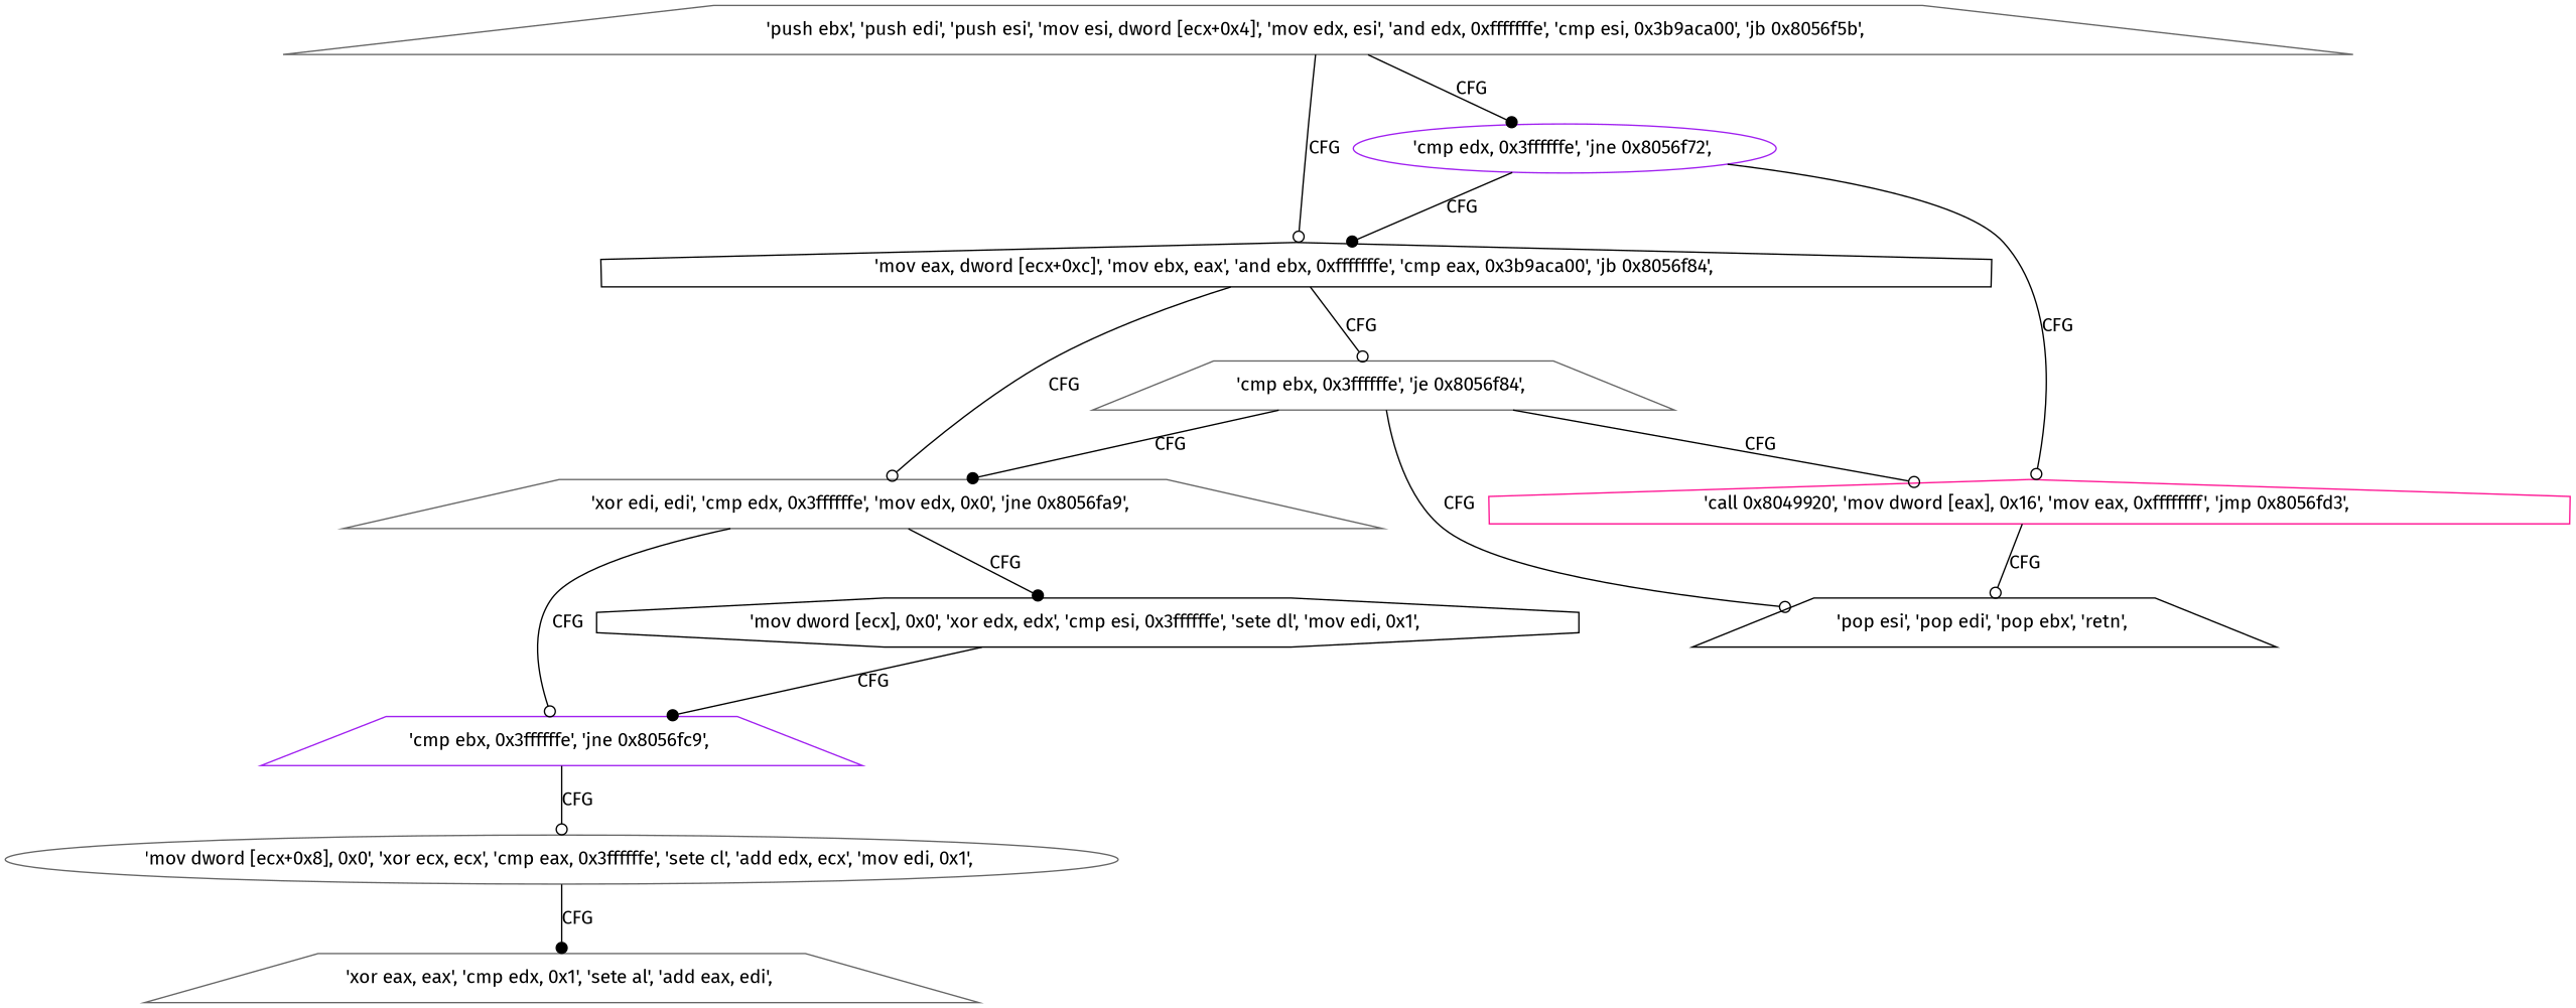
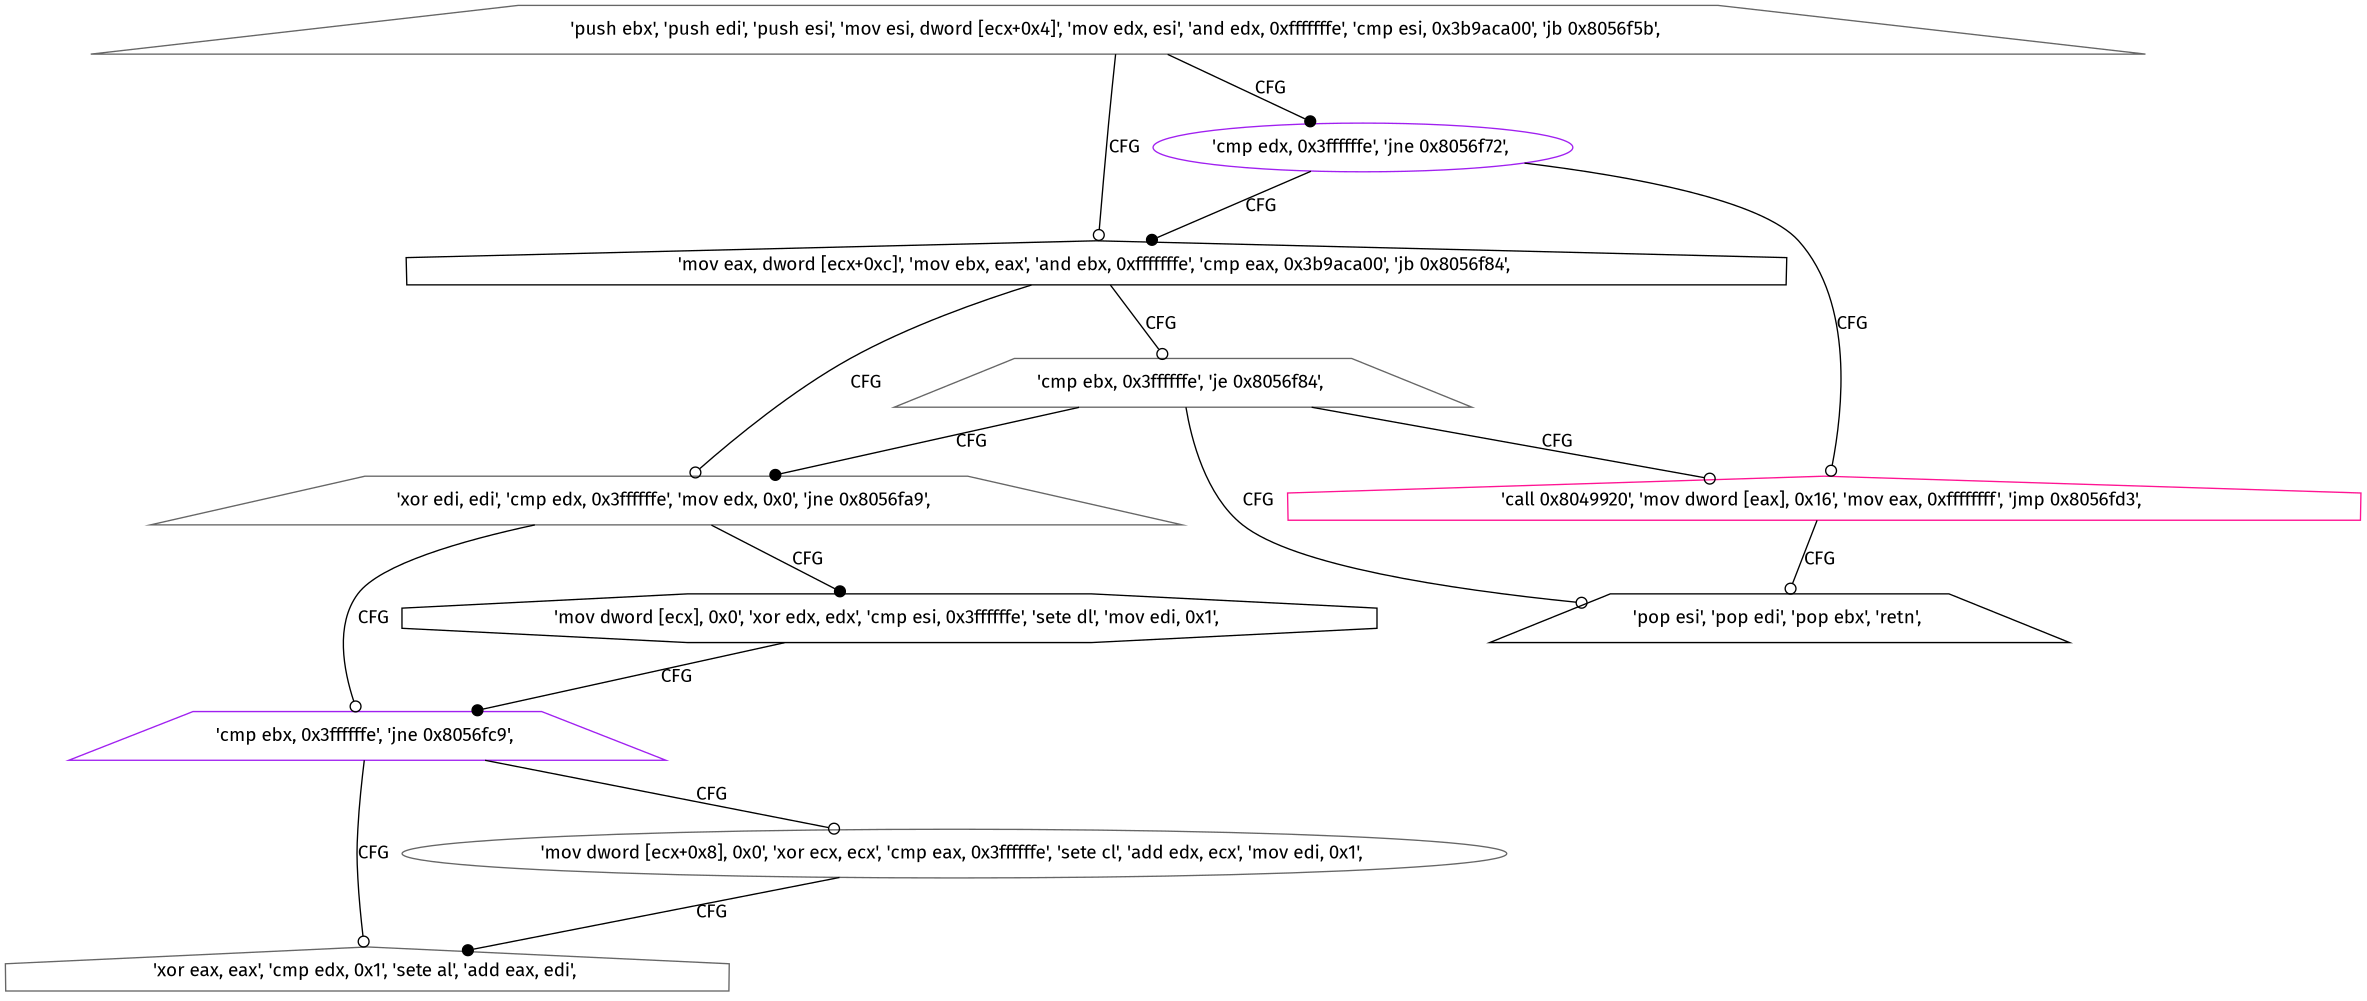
  digraph {
    fontname="Fira Sans"
    node [color=gray40 fontname="Fira Sans" shape=trapezium]
    edge [arrowhead=odot fontname="Fira Sans"]
    n1 [label="'push ebx', 'push edi', 'push esi', 'mov esi, dword [ecx+0x4]', 'mov edx, esi', 'and edx, 0xfffffffe', 'cmp esi, 0x3b9aca00', 'jb 0x8056f5b', "]
    n2 [color=black label="'mov eax, dword [ecx+0xc]', 'mov ebx, eax', 'and ebx, 0xfffffffe', 'cmp eax, 0x3b9aca00', 'jb 0x8056f84', " shape=house]
    n3 [color=purple label="'cmp edx, 0x3ffffffe', 'jne 0x8056f72', " shape=ellipse]
    n4 [label="'xor edi, edi', 'cmp edx, 0x3ffffffe', 'mov edx, 0x0', 'jne 0x8056fa9', "]
    n5 [label="'cmp ebx, 0x3ffffffe', 'je 0x8056f84', "]
    n6 [color=deeppink label="'call 0x8049920', 'mov dword [eax], 0x16', 'mov eax, 0xffffffff', 'jmp 0x8056fd3', " shape=house]
    n7 [color=purple label="'cmp ebx, 0x3ffffffe', 'jne 0x8056fc9', "]
    n8 [color=black label="'mov dword [ecx], 0x0', 'xor edx, edx', 'cmp esi, 0x3ffffffe', 'sete dl', 'mov edi, 0x1', " shape=octagon]
    n9 [color=black label="'pop esi', 'pop edi', 'pop ebx', 'retn', "]
-   n10 [label="'xor eax, eax', 'cmp edx, 0x1', 'sete al', 'add eax, edi', "]
+   n10 [label="'xor eax, eax', 'cmp edx, 0x1', 'sete al', 'add eax, edi', " shape=house]
    n11 [label="'mov dword [ecx+0x8], 0x0', 'xor ecx, ecx', 'cmp eax, 0x3ffffffe', 'sete cl', 'add edx, ecx', 'mov edi, 0x1', " shape=ellipse]
    n1 -> n2 [label=CFG]
    n1 -> n3 [arrowhead=dot label=CFG]
    n2 -> n4 [label=CFG]
    n2 -> n5 [label=CFG]
    n3 -> n2 [arrowhead=dot label=CFG]
    n3 -> n6 [label=CFG]
    n4 -> n7 [label=CFG]
    n4 -> n8 [arrowhead=dot label=CFG]
    n5 -> n4 [arrowhead=dot label=CFG]
    n5 -> n6 [label=CFG]
    n5 -> n9 [label=CFG]
    n6 -> n9 [label=CFG]
+   n7 -> n10 [label=CFG]
    n7 -> n11 [label=CFG]
    n8 -> n7 [arrowhead=dot label=CFG]
    n11 -> n10 [arrowhead=dot label=CFG]
  }
